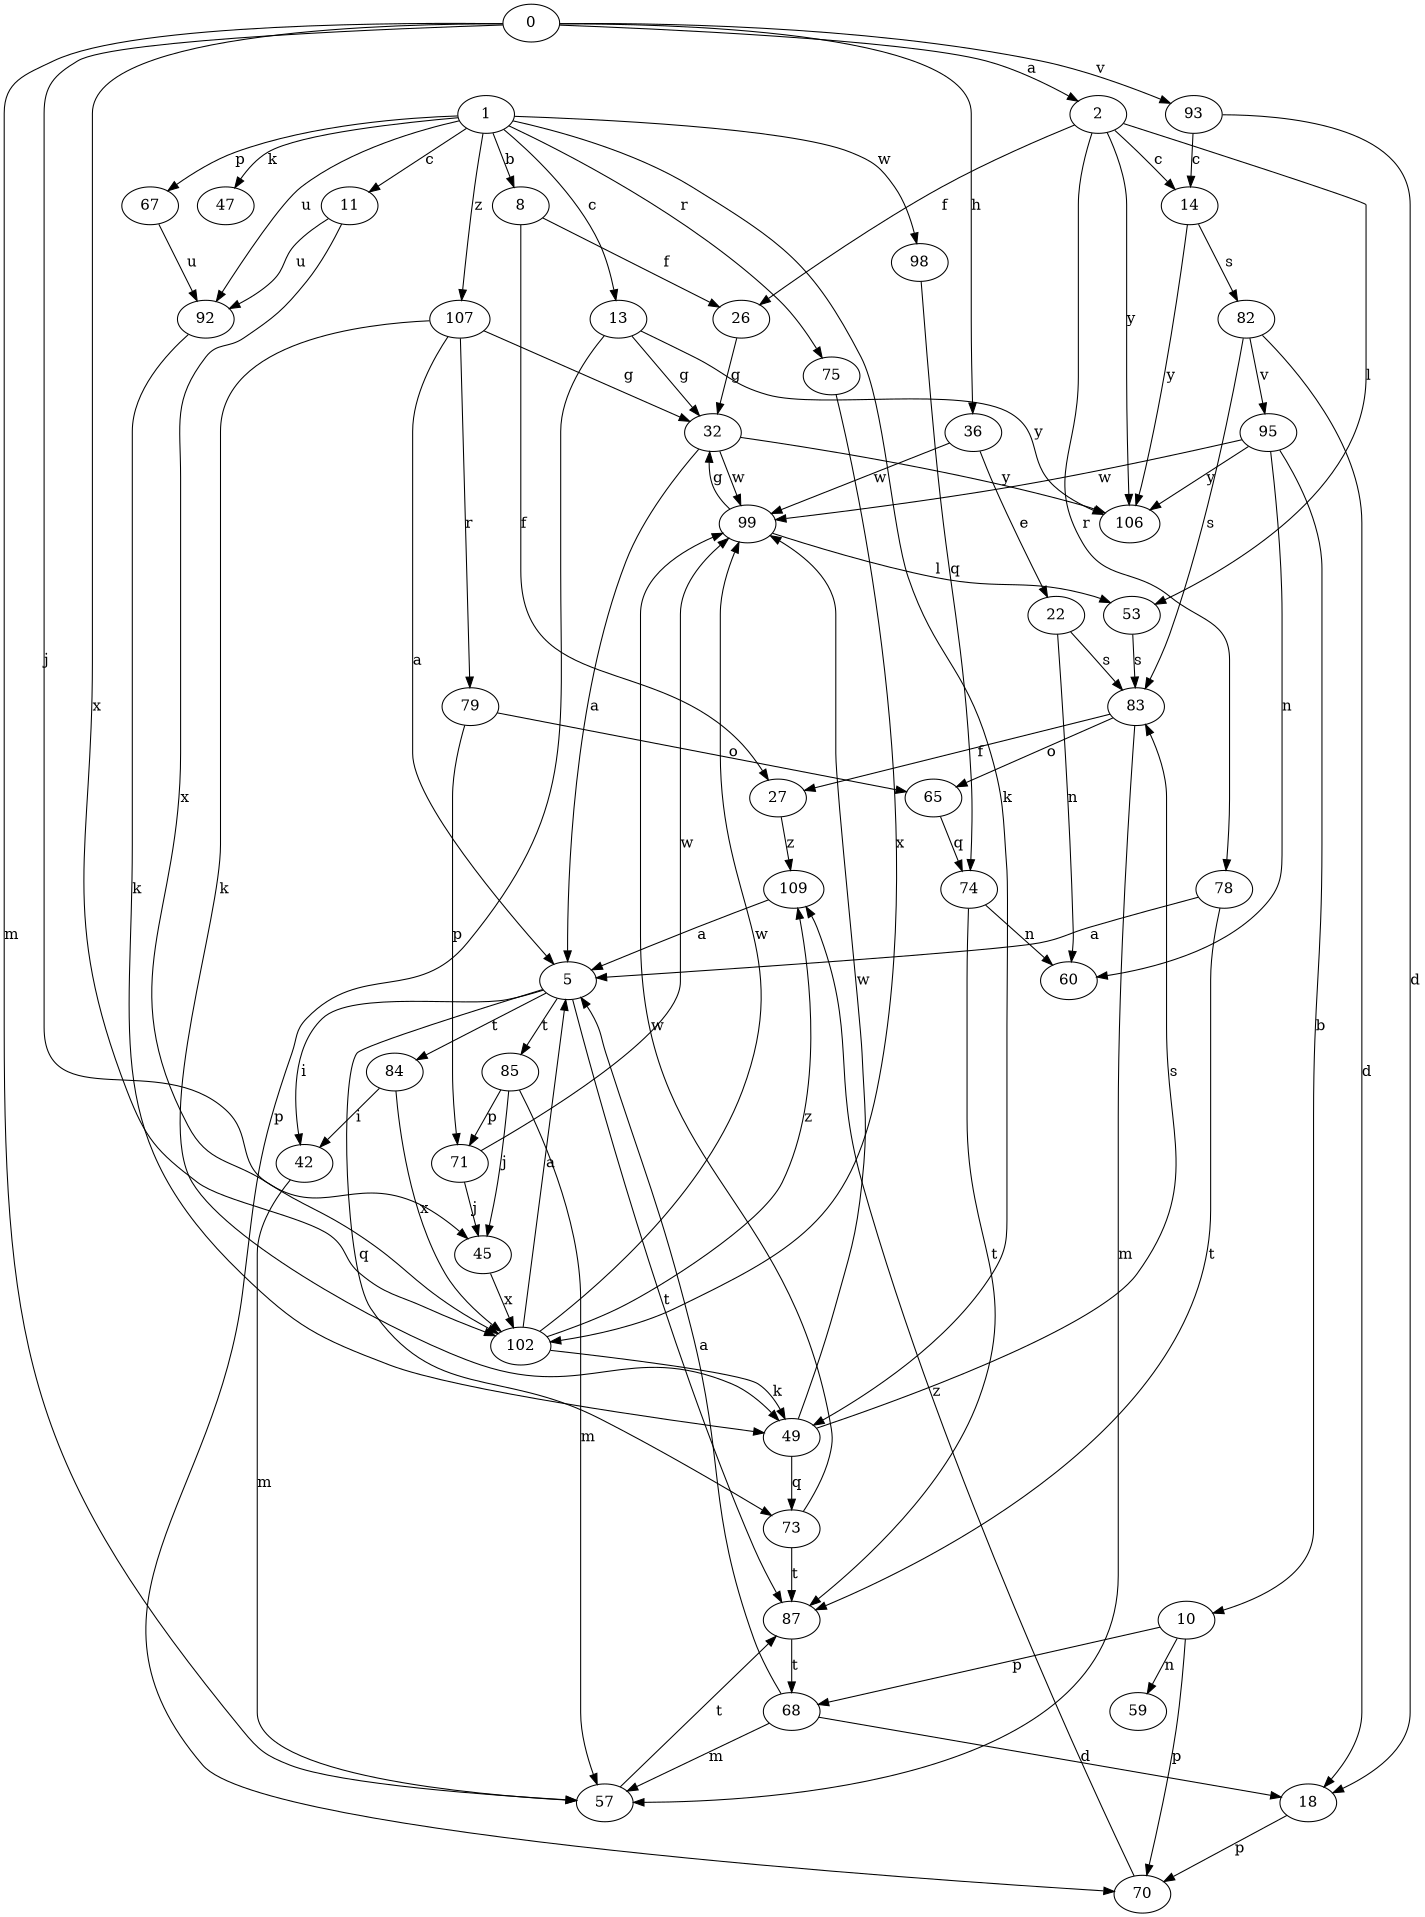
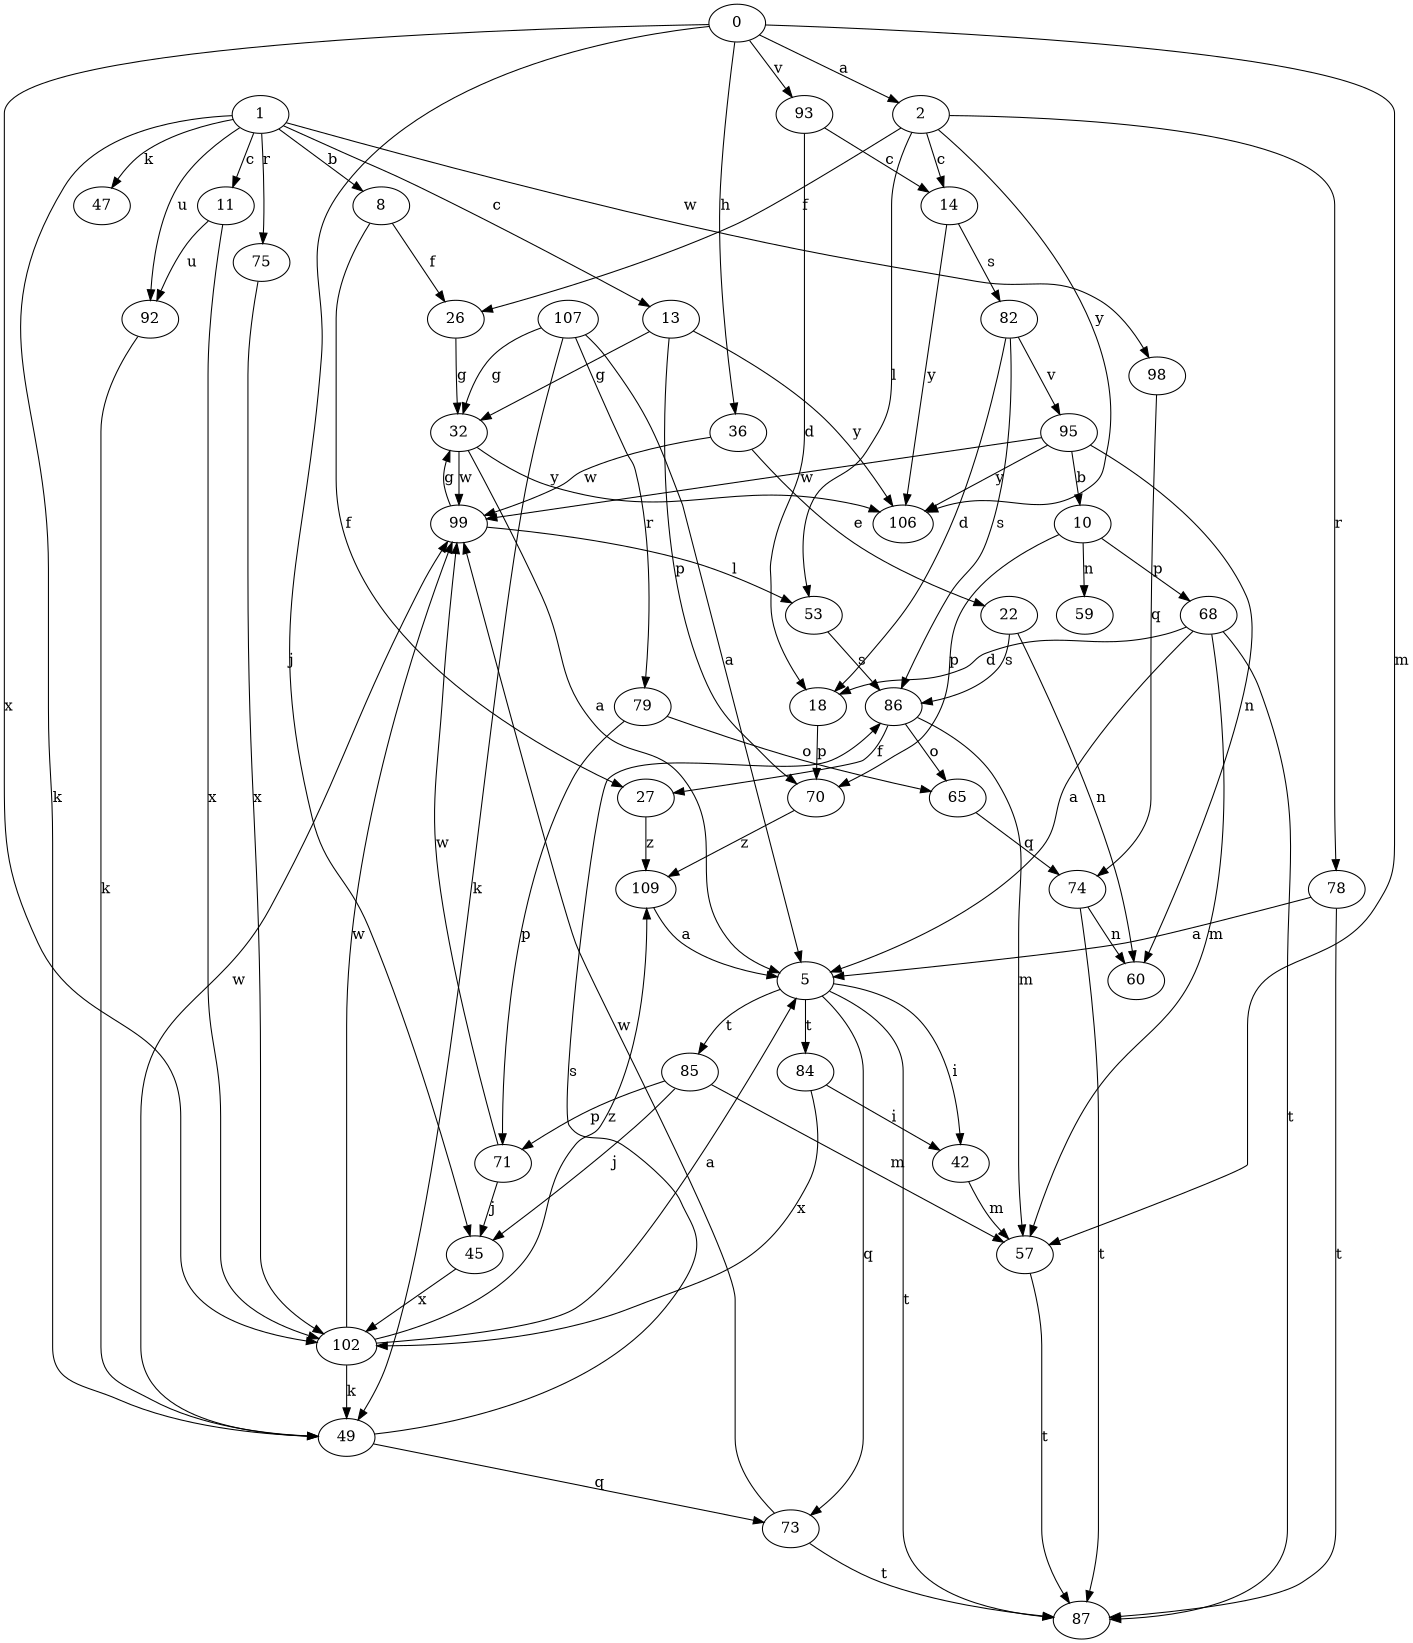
  strict digraph {
    1
    8
    11
    13
    47
    49
-   67
    75
    92
    98
    107
    26
    27
    102
    106
    70
    32
    73
-   83
+   83 [label=86]
    99
    74
    5
    79
    2
    14
    53
    78
    82
    87
    42
    84
    85
    57
    45
    71
    109
    10
    59
    68
    18
    n41 [label=95]
    22
    60
    65
    36
    0
    93
    1 -> 8 [label=b]
    1 -> 11 [label=c]
    1 -> 13 [label=c]
    1 -> 47 [label=k]
    1 -> 49 [label=k]
-   1 -> 67 [label=p]
    1 -> 75 [label=r]
    1 -> 92 [label=u]
    1 -> 98 [label=w]
-   1 -> 107 [label=z]
    8 -> 26 [label=f]
    8 -> 27 [label=f]
    11 -> 92 [label=u]
    11 -> 102 [label=x]
    13 -> 106 [label=y]
    13 -> 70 [label=p]
    13 -> 32 [label=g]
    49 -> 73 [label=q]
    49 -> 83 [label=s]
    49 -> 99 [label=w]
-   67 -> 92 [label=u]
    75 -> 102 [label=x]
    92 -> 49 [label=k]
    98 -> 74 [label=q]
    107 -> 49 [label=k]
    107 -> 32 [label=g]
    107 -> 5 [label=a]
    107 -> 79 [label=r]
    26 -> 32 [label=g]
    27 -> 109 [label=z]
    102 -> 49 [label=k]
    102 -> 99 [label=w]
    102 -> 5 [label=a]
    102 -> 109 [label=z]
    70 -> 109 [label=z]
    32 -> 106 [label=y]
    32 -> 99 [label=w]
    32 -> 5 [label=a]
    73 -> 99 [label=w]
    73 -> 87 [label=t]
    83 -> 27 [label=f]
    83 -> 57 [label=m]
    83 -> 65 [label=o]
    99 -> 32 [label=g]
    99 -> 53 [label=l]
    74 -> 87 [label=t]
    74 -> 60 [label=n]
    5 -> 73 [label=q]
    5 -> 87 [label=t]
    5 -> 42 [label=i]
    5 -> 84 [label=t]
    5 -> 85 [label=t]
    79 -> 71 [label=p]
    79 -> 65 [label=o]
    2 -> 26 [label=f]
    2 -> 106 [label=y]
    2 -> 14 [label=c]
    2 -> 53 [label=l]
    2 -> 78 [label=r]
    14 -> 106 [label=y]
    14 -> 82 [label=s]
    53 -> 83 [label=s]
    78 -> 5 [label=a]
    78 -> 87 [label=t]
    82 -> 83 [label=s]
    82 -> 18 [label=d]
    82 -> n41 [label=v]
    42 -> 57 [label=m]
    84 -> 102 [label=x]
    84 -> 42 [label=i]
    85 -> 57 [label=m]
    85 -> 45 [label=j]
    85 -> 71 [label=p]
    57 -> 87 [label=t]
    45 -> 102 [label=x]
    71 -> 99 [label=w]
    71 -> 45 [label=j]
    109 -> 5 [label=a]
    10 -> 70 [label=p]
    10 -> 59 [label=n]
    10 -> 68 [label=p]
    68 -> 5 [label=a]
-   87 -> 68 [label=t]
+   68 -> 87 [label=t]
    68 -> 57 [label=m]
    68 -> 18 [label=d]
    18 -> 70 [label=p]
    n41 -> 106 [label=y]
    n41 -> 99 [label=w]
    n41 -> 10 [label=b]
    n41 -> 60 [label=n]
    22 -> 83 [label=s]
    22 -> 60 [label=n]
    65 -> 74 [label=q]
    36 -> 99 [label=w]
    36 -> 22 [label=e]
    0 -> 102 [label=x]
    0 -> 2 [label=a]
    0 -> 57 [label=m]
    0 -> 45 [label=j]
    0 -> 36 [label=h]
    0 -> 93 [label=v]
    93 -> 14 [label=c]
    93 -> 18 [label=d]
  }
